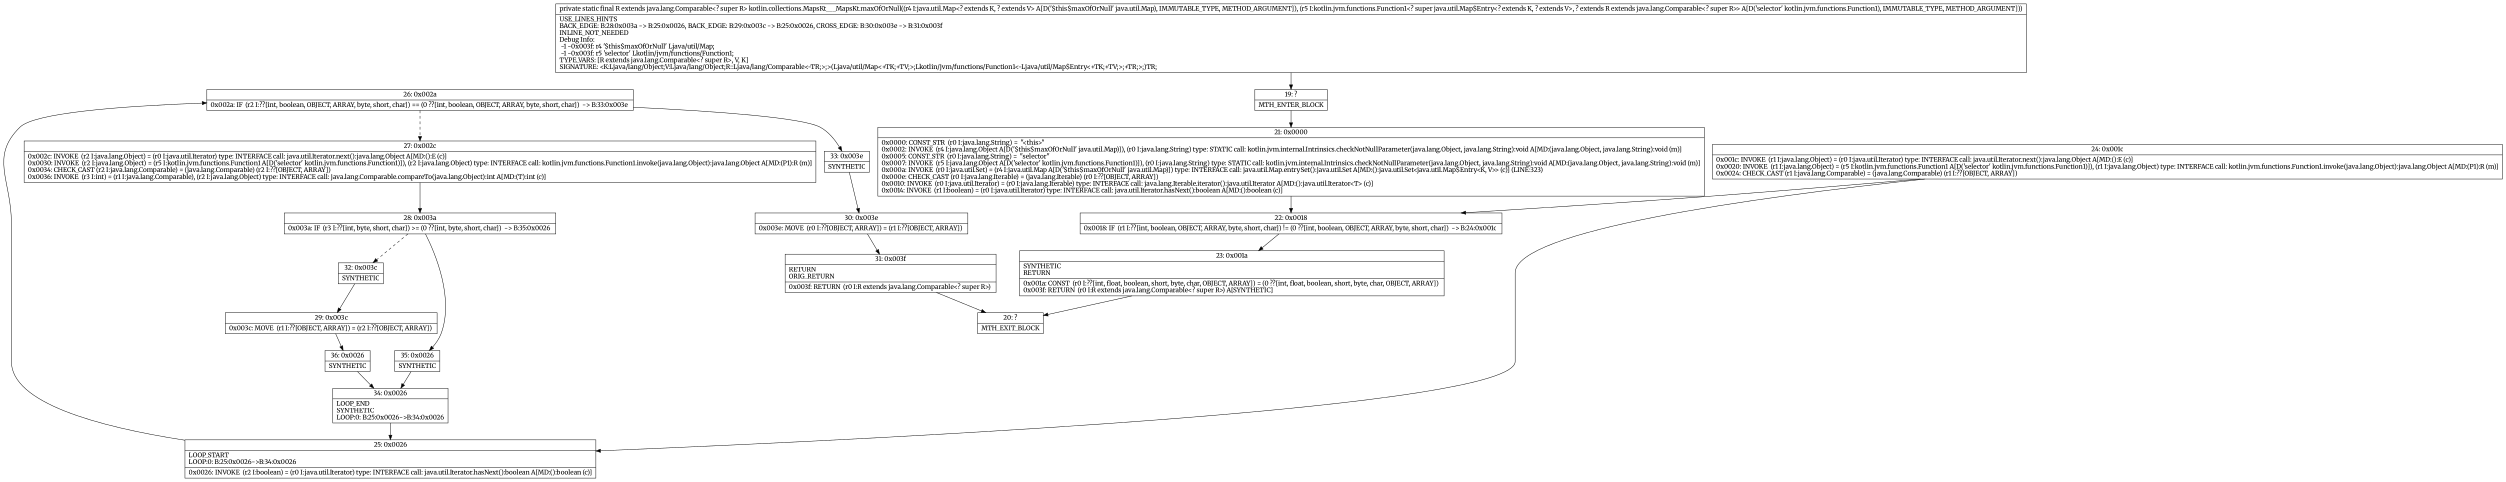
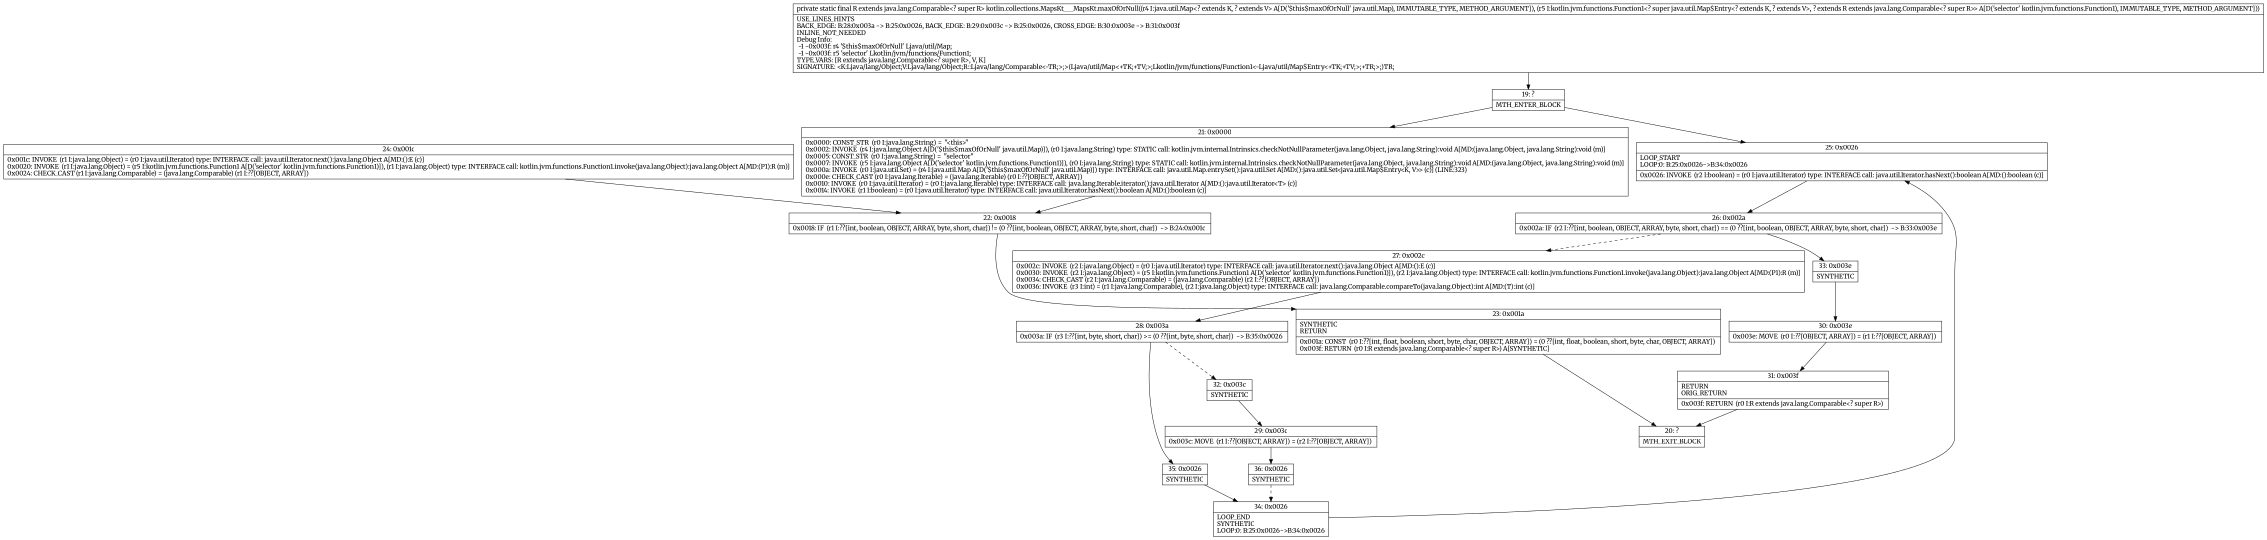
  digraph {
    fontname=Merriweather
    node [fontname=Merriweather shape=record]
    edge [fontname=Merriweather]
    n1 [label="{19\:\ ?|MTH_ENTER_BLOCK\l}"]
    n2 [label="{21\:\ 0x0000|0x0000: CONST_STR  (r0 I:java.lang.String) =  \"\<this\>\" \l0x0002: INVOKE  (r4 I:java.lang.Object A[D('$this$maxOfOrNull' java.util.Map)]), (r0 I:java.lang.String) type: STATIC call: kotlin.jvm.internal.Intrinsics.checkNotNullParameter(java.lang.Object, java.lang.String):void A[MD:(java.lang.Object, java.lang.String):void (m)]\l0x0005: CONST_STR  (r0 I:java.lang.String) =  \"selector\" \l0x0007: INVOKE  (r5 I:java.lang.Object A[D('selector' kotlin.jvm.functions.Function1)]), (r0 I:java.lang.String) type: STATIC call: kotlin.jvm.internal.Intrinsics.checkNotNullParameter(java.lang.Object, java.lang.String):void A[MD:(java.lang.Object, java.lang.String):void (m)]\l0x000a: INVOKE  (r0 I:java.util.Set) = (r4 I:java.util.Map A[D('$this$maxOfOrNull' java.util.Map)]) type: INTERFACE call: java.util.Map.entrySet():java.util.Set A[MD:():java.util.Set\<java.util.Map$Entry\<K, V\>\> (c)] (LINE:323)\l0x000e: CHECK_CAST (r0 I:java.lang.Iterable) = (java.lang.Iterable) (r0 I:??[OBJECT, ARRAY]) \l0x0010: INVOKE  (r0 I:java.util.Iterator) = (r0 I:java.lang.Iterable) type: INTERFACE call: java.lang.Iterable.iterator():java.util.Iterator A[MD:():java.util.Iterator\<T\> (c)]\l0x0014: INVOKE  (r1 I:boolean) = (r0 I:java.util.Iterator) type: INTERFACE call: java.util.Iterator.hasNext():boolean A[MD:():boolean (c)]\l}"]
    n3 [label="{22\:\ 0x0018|0x0018: IF  (r1 I:??[int, boolean, OBJECT, ARRAY, byte, short, char]) != (0 ??[int, boolean, OBJECT, ARRAY, byte, short, char])  \-\> B:24:0x001c \l}"]
    n4 [label="{23\:\ 0x001a|SYNTHETIC\lRETURN\l|0x001a: CONST  (r0 I:??[int, float, boolean, short, byte, char, OBJECT, ARRAY]) = (0 ??[int, float, boolean, short, byte, char, OBJECT, ARRAY]) \l0x003f: RETURN  (r0 I:R extends java.lang.Comparable\<? super R\>) A[SYNTHETIC]\l}"]
    n5 [label="{20\:\ ?|MTH_EXIT_BLOCK\l}"]
    n6 [label="{24\:\ 0x001c|0x001c: INVOKE  (r1 I:java.lang.Object) = (r0 I:java.util.Iterator) type: INTERFACE call: java.util.Iterator.next():java.lang.Object A[MD:():E (c)]\l0x0020: INVOKE  (r1 I:java.lang.Object) = (r5 I:kotlin.jvm.functions.Function1 A[D('selector' kotlin.jvm.functions.Function1)]), (r1 I:java.lang.Object) type: INTERFACE call: kotlin.jvm.functions.Function1.invoke(java.lang.Object):java.lang.Object A[MD:(P1):R (m)]\l0x0024: CHECK_CAST (r1 I:java.lang.Comparable) = (java.lang.Comparable) (r1 I:??[OBJECT, ARRAY]) \l}"]
    n7 [label="{25\:\ 0x0026|LOOP_START\lLOOP:0: B:25:0x0026\-\>B:34:0x0026\l|0x0026: INVOKE  (r2 I:boolean) = (r0 I:java.util.Iterator) type: INTERFACE call: java.util.Iterator.hasNext():boolean A[MD:():boolean (c)]\l}"]
    n8 [label="{26\:\ 0x002a|0x002a: IF  (r2 I:??[int, boolean, OBJECT, ARRAY, byte, short, char]) == (0 ??[int, boolean, OBJECT, ARRAY, byte, short, char])  \-\> B:33:0x003e \l}"]
    n9 [label="{27\:\ 0x002c|0x002c: INVOKE  (r2 I:java.lang.Object) = (r0 I:java.util.Iterator) type: INTERFACE call: java.util.Iterator.next():java.lang.Object A[MD:():E (c)]\l0x0030: INVOKE  (r2 I:java.lang.Object) = (r5 I:kotlin.jvm.functions.Function1 A[D('selector' kotlin.jvm.functions.Function1)]), (r2 I:java.lang.Object) type: INTERFACE call: kotlin.jvm.functions.Function1.invoke(java.lang.Object):java.lang.Object A[MD:(P1):R (m)]\l0x0034: CHECK_CAST (r2 I:java.lang.Comparable) = (java.lang.Comparable) (r2 I:??[OBJECT, ARRAY]) \l0x0036: INVOKE  (r3 I:int) = (r1 I:java.lang.Comparable), (r2 I:java.lang.Object) type: INTERFACE call: java.lang.Comparable.compareTo(java.lang.Object):int A[MD:(T):int (c)]\l}"]
    n10 [label="{33\:\ 0x003e|SYNTHETIC\l}"]
    n11 [label="{28\:\ 0x003a|0x003a: IF  (r3 I:??[int, byte, short, char]) \>= (0 ??[int, byte, short, char])  \-\> B:35:0x0026 \l}"]
    n12 [label="{30\:\ 0x003e|0x003e: MOVE  (r0 I:??[OBJECT, ARRAY]) = (r1 I:??[OBJECT, ARRAY]) \l}"]
    n13 [label="{32\:\ 0x003c|SYNTHETIC\l}"]
    n14 [label="{35\:\ 0x0026|SYNTHETIC\l}"]
    n15 [label="{29\:\ 0x003c|0x003c: MOVE  (r1 I:??[OBJECT, ARRAY]) = (r2 I:??[OBJECT, ARRAY]) \l}"]
    n16 [label="{34\:\ 0x0026|LOOP_END\lSYNTHETIC\lLOOP:0: B:25:0x0026\-\>B:34:0x0026\l}"]
    n17 [label="{36\:\ 0x0026|SYNTHETIC\l}"]
    n18 [label="{31\:\ 0x003f|RETURN\lORIG_RETURN\l|0x003f: RETURN  (r0 I:R extends java.lang.Comparable\<? super R\>) \l}"]
    n19 [label="{private static final R extends java.lang.Comparable\<? super R\> kotlin.collections.MapsKt___MapsKt.maxOfOrNull((r4 I:java.util.Map\<? extends K, ? extends V\> A[D('$this$maxOfOrNull' java.util.Map), IMMUTABLE_TYPE, METHOD_ARGUMENT]), (r5 I:kotlin.jvm.functions.Function1\<? super java.util.Map$Entry\<? extends K, ? extends V\>, ? extends R extends java.lang.Comparable\<? super R\>\> A[D('selector' kotlin.jvm.functions.Function1), IMMUTABLE_TYPE, METHOD_ARGUMENT]))  | USE_LINES_HINTS\lBACK_EDGE: B:28:0x003a \-\> B:25:0x0026, BACK_EDGE: B:29:0x003c \-\> B:25:0x0026, CROSS_EDGE: B:30:0x003e \-\> B:31:0x003f\lINLINE_NOT_NEEDED\lDebug Info:\l  \-1 \-0x003f: r4 '$this$maxOfOrNull' Ljava\/util\/Map;\l  \-1 \-0x003f: r5 'selector' Lkotlin\/jvm\/functions\/Function1;\lTYPE_VARS: [R extends java.lang.Comparable\<? super R\>, V, K]\lSIGNATURE: \<K:Ljava\/lang\/Object;V:Ljava\/lang\/Object;R::Ljava\/lang\/Comparable\<\-TR;\>;\>(Ljava\/util\/Map\<+TK;+TV;\>;Lkotlin\/jvm\/functions\/Function1\<\-Ljava\/util\/Map$Entry\<+TK;+TV;\>;+TR;\>;)TR;\l}"]
    n1 -> n2
    n2 -> n3
    n3 -> n4 [style=solid]
    n4 -> n5
    n6 -> n3
-   n6 -> n7
+   n1 -> n7
    n7 -> n8
    n8 -> n9 [style=dashed]
    n8 -> n10
    n9 -> n11
    n10 -> n12
    n11 -> n13 [style=dashed]
    n11 -> n14
    n12 -> n18
    n13 -> n15
    n14 -> n16
    n15 -> n17
    n16 -> n7
-   n17 -> n16
+   n17 -> n16 [style=dashed]
    n18 -> n5
    n19 -> n1
  }
